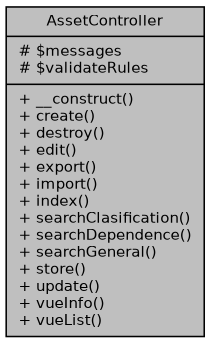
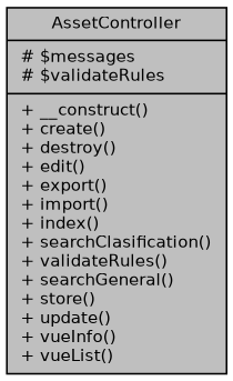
  digraph {
-   n1 [color=black fillcolor=grey75 fontcolor=black fontname=Helvetica fontsize=10 height=0.2 label="{AssetController\n|# $messages\l# $validateRules\l|+ __construct()\l+ create()\l+ destroy()\l+ edit()\l+ export()\l+ import()\l+ index()\l+ searchClasification()\l+ searchDependence()\l+ searchGeneral()\l+ store()\l+ update()\l+ vueInfo()\l+ vueList()\l}" shape=record style=filled width=0.4]
+   n1 [color=black fillcolor=grey75 fontcolor=black fontname=Helvetica fontsize=10 height=0.2 label="{AssetController\n|# $messages\l# $validateRules\l|+ __construct()\l+ create()\l+ destroy()\l+ edit()\l+ export()\l+ import()\l+ index()\l+ searchClasification()\l+ validateRules()\l+ searchGeneral()\l+ store()\l+ update()\l+ vueInfo()\l+ vueList()\l}" shape=record style=filled width=0.4]
  }
